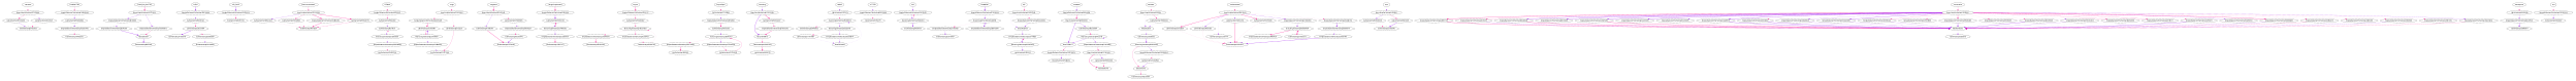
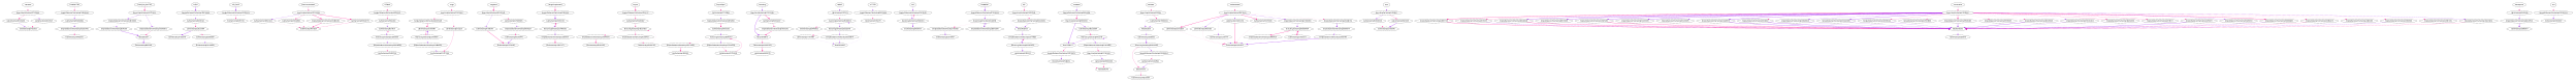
  digraph {
    fontname=Inter
    node [fontname=Inter]
    edge [arrowhead=diamond color=deeppink fontname=Inter style=dotted]
    character
    BranchingVertexImpl27931868
    CallVertexImpl21303468
    CallVertexImpl24537021
    EndVertexImpl9753363
    CHARACTER
    SimpleStatementVertexImpl14694596
    CallVertexImpl19489882
    SimpleStatementVertexImpl13535442
    EndVertexImpl11462920
    CHAR_IN_QUOTES
    BranchingVertexImpl26712630
    SimpleStatementVertexImpl27419889
    SimpleStatementVertexImpl10578812
    SimpleStatementVertexImpl504059
    fake5060581
    EndVertexImpl885589
    CODE
    SimpleStatementVertexImpl19474866
    CallVertexImpl3906143
    CallVertexImpl25031794
    CallVertexImpl17660140
    CallVertexImpl29985819
    EndVertexImpl24144599
    HEX_DIGIT
    SimpleStatementVertexImpl19765316
    EndVertexImpl6791730
    basicLexicalAtom
    BranchingVertexImpl22339083
    CallVertexImpl30621423
    CallVertexImpl29947460
    SimpleStatementVertexImpl10483080
    CallVertexImpl16628775
    EndVertexImpl4972921
    STRING
    SimpleStatementVertexImpl8182872
    CallVertexImpl7642812
    CallVertexImpl8316010
    BranchingVertexImpl12987399
    SimpleStatementVertexImpl18628899
    EndVertexImpl23482138
    range
    BranchingVertexImpl12433497
    SimpleStatementVertexImpl28473474
    CallVertexImpl5132228
    CallVertexImpl20439454
    EndVertexImpl22477088
    BranchingVertexImpl29187880
    SimpleStatementVertexImpl31484690
    rangeItem
    BranchingVertexImpl26342940
    CallVertexImpl11985797
    CallVertexImpl27966505
    EndVertexImpl2578640
    SimpleStatementVertexImpl8642324
    CallVertexImpl18050470
    rangeComplement
    SimpleStatementVertexImpl2243995
    CallVertexImpl29010136
    BranchingVertexImpl27461382
    SimpleStatementVertexImpl25584310
    EndVertexImpl33197371
    import
    SimpleStatementVertexImpl1003117
    CallVertexImpl10461487
    BranchingVertexImpl15231583
    SimpleStatementVertexImpl21544350
    SimpleStatementVertexImpl1208762
    EndVertexImpl15062562
    CallVertexImpl11986792
    importSpec
    CallVertexImpl27241660
    SimpleStatementVertexImpl12974590
    CallVertexImpl8100393
    BranchingVertexImpl28943101
    SimpleStatementVertexImpl20279420
    SimpleStatementVertexImpl17009528
    EndVertexImpl368061
    CallVertexImpl22750625
    renaming
    BranchingVertexImpl30520395
    fake24940415
    CallVertexImpl14534017
    CallVertexImpl16985333
    SimpleStatementVertexImpl11600272
    EndVertexImpl9680171
    NAME
    CallVertexImpl2221573
    BranchingVertexImpl25099574
    EndVertexImpl25449832
    BranchingVertexImpl8252845
    CallVertexImpl17704464
    SimpleStatementVertexImpl15590814
    fake5964454
    LETTER
    SimpleStatementVertexImpl8820686
    EndVertexImpl5792771
    WS
    SimpleStatementVertexImpl29025781
    BranchingVertexImpl21983521
    EndVertexImpl9198159
    COMMENT
    SimpleStatementVertexImpl27825828
    BranchingVertexImpl20048819
    SimpleStatementVertexImpl730993
    SimpleStatementVertexImpl26673841
    EndVertexImpl20578407
    INT
    BranchingVertexImpl24097528
    fake24612108
    SimpleStatementVertexImpl19229299
    SimpleStatementVertexImpl30714629
    BranchingVertexImpl19395833
    EndVertexImpl5159307
    metadata
    SimpleStatementVertexImpl9684455
    BranchingVertexImpl6616830
    fake27424271
    CallVertexImpl16239564
    SimpleStatementVertexImpl30279879
    BranchingVertexImpl4423115
    EndVertexImpl27649252
    SimpleStatementVertexImpl21404265
    BranchingVertexImpl33140442
    fake16045747
    CallVertexImpl6690098
    attribute
    BranchingVertexImpl553984
    fake5623615
    CallVertexImpl11683292
    CallVertexImpl3651852
    BranchingVertexImpl29839245
    fake8778710
    SimpleStatementVertexImpl29249852
    EndVertexImpl16239569
    CallVertexImpl3437640
    attributeValue
    BranchingVertexImpl28619341
    CallVertexImpl30732921
    CallVertexImpl24835125
    CallVertexImpl20373774
    CallVertexImpl32602739
    CallVertexImpl10375036
    SimpleStatementVertexImpl27980180
    SimpleStatementVertexImpl28434154
    EndVertexImpl10609370
    BranchingVertexImpl18686494
    SimpleStatementVertexImpl9981974
    SimpleStatementVertexImpl24416429
    CallVertexImpl24729212
    SimpleStatementVertexImpl31085410
    term
    BranchingVertexImpl2492457
    CallVertexImpl30926038
    CallVertexImpl8523091
    EndVertexImpl3736840
    punctuation
    BranchingVertexImpl14915851
    SimpleStatementVertexImpl22967703
    SimpleStatementVertexImpl8011378
    SimpleStatementVertexImpl26848924
    SimpleStatementVertexImpl9875896
    SimpleStatementVertexImpl23979233
    SimpleStatementVertexImpl30255079
    SimpleStatementVertexImpl13259915
    SimpleStatementVertexImpl24420676
    SimpleStatementVertexImpl502892
    SimpleStatementVertexImpl29946829
    SimpleStatementVertexImpl33443850
    SimpleStatementVertexImpl20501244
    SimpleStatementVertexImpl27501868
    SimpleStatementVertexImpl11596466
    SimpleStatementVertexImpl17678065
    SimpleStatementVertexImpl24305806
    SimpleStatementVertexImpl16030403
    SimpleStatementVertexImpl14454858
    SimpleStatementVertexImpl8718717
    SimpleStatementVertexImpl3278971
    SimpleStatementVertexImpl13289591
    SimpleStatementVertexImpl19868466
    SimpleStatementVertexImpl29162475
    SimpleStatementVertexImpl4145085
    SimpleStatementVertexImpl7456188
    SimpleStatementVertexImpl23911352
    SimpleStatementVertexImpl30223234
    fake16949279
    EndVertexImpl5556643
    namespace
    CallVertexImpl6843626
    SimpleStatementVertexImpl24147539
    EndVertexImpl29789811
    test
    SimpleStatementVertexImpl28250063
    EndVertexImpl3609917
    character -> BranchingVertexImpl27931868 [arrowhead=normal]
    BranchingVertexImpl27931868 -> CallVertexImpl21303468 [style=solid]
    BranchingVertexImpl27931868 -> CallVertexImpl24537021 [arrowhead=normal color=purple]
    CallVertexImpl21303468 -> EndVertexImpl9753363 [arrowhead=normal color=purple style=solid]
    CallVertexImpl24537021 -> EndVertexImpl9753363
    CHARACTER -> SimpleStatementVertexImpl14694596 [arrowhead=normal style=solid]
    SimpleStatementVertexImpl14694596 -> CallVertexImpl19489882 [arrowhead=normal color=purple style=solid]
    CallVertexImpl19489882 -> SimpleStatementVertexImpl13535442 [color=purple]
    SimpleStatementVertexImpl13535442 -> EndVertexImpl11462920
    CHAR_IN_QUOTES -> BranchingVertexImpl26712630 [arrowhead=normal style=bold]
    BranchingVertexImpl26712630 -> SimpleStatementVertexImpl27419889 [color=purple style=solid]
    BranchingVertexImpl26712630 -> SimpleStatementVertexImpl10578812 [color=purple style=solid]
    SimpleStatementVertexImpl27419889 -> SimpleStatementVertexImpl504059 [arrowhead=normal color=purple]
    SimpleStatementVertexImpl10578812 -> fake5060581 [style=solid]
    SimpleStatementVertexImpl504059 -> fake5060581 [color=purple style=bold]
    fake5060581 -> EndVertexImpl885589 [color=purple style=bold]
    CODE -> SimpleStatementVertexImpl19474866 [color=purple style=bold]
    SimpleStatementVertexImpl19474866 -> CallVertexImpl3906143 [arrowhead=normal color=purple]
    CallVertexImpl3906143 -> CallVertexImpl25031794 [style=solid]
    CallVertexImpl25031794 -> CallVertexImpl17660140 [arrowhead=normal color=purple style=bold]
    CallVertexImpl25031794 -> CallVertexImpl29985819 [arrowhead=normal]
    CallVertexImpl29985819 -> EndVertexImpl24144599 [arrowhead=normal color=purple]
    HEX_DIGIT -> SimpleStatementVertexImpl19765316 [color=purple style=bold]
    SimpleStatementVertexImpl19765316 -> EndVertexImpl6791730 [style=solid]
    basicLexicalAtom -> BranchingVertexImpl22339083 [arrowhead=normal style=solid]
    BranchingVertexImpl22339083 -> CallVertexImpl30621423 [arrowhead=normal color=purple style=solid]
    BranchingVertexImpl22339083 -> CallVertexImpl29947460 [arrowhead=normal style=solid]
    BranchingVertexImpl22339083 -> SimpleStatementVertexImpl10483080 [arrowhead=normal style=bold]
    BranchingVertexImpl22339083 -> CallVertexImpl16628775 [style=bold]
    CallVertexImpl30621423 -> EndVertexImpl4972921 [arrowhead=normal]
    CallVertexImpl29947460 -> EndVertexImpl4972921 [arrowhead=normal]
    SimpleStatementVertexImpl10483080 -> EndVertexImpl4972921 [arrowhead=normal style=bold]
    CallVertexImpl16628775 -> EndVertexImpl4972921 [arrowhead=normal style=solid]
    STRING -> SimpleStatementVertexImpl8182872
    SimpleStatementVertexImpl8182872 -> CallVertexImpl7642812 [arrowhead=normal style=solid]
    CallVertexImpl7642812 -> CallVertexImpl8316010 [arrowhead=normal color=purple]
    CallVertexImpl8316010 -> BranchingVertexImpl12987399 [arrowhead=normal color=purple]
    BranchingVertexImpl12987399 -> CallVertexImpl8316010 [arrowhead=normal]
    BranchingVertexImpl12987399 -> SimpleStatementVertexImpl18628899 [arrowhead=normal color=purple]
    SimpleStatementVertexImpl18628899 -> EndVertexImpl23482138 [arrowhead=normal]
    range -> BranchingVertexImpl12433497
    BranchingVertexImpl12433497 -> SimpleStatementVertexImpl28473474 [arrowhead=normal]
    BranchingVertexImpl12433497 -> CallVertexImpl5132228 [arrowhead=normal]
    SimpleStatementVertexImpl28473474 -> CallVertexImpl20439454 [style=bold]
    CallVertexImpl5132228 -> EndVertexImpl22477088 [style=solid]
    CallVertexImpl20439454 -> BranchingVertexImpl29187880 [arrowhead=normal style=solid]
    BranchingVertexImpl29187880 -> CallVertexImpl20439454 [color=purple style=bold]
    BranchingVertexImpl29187880 -> SimpleStatementVertexImpl31484690 [arrowhead=normal color=purple]
    SimpleStatementVertexImpl31484690 -> EndVertexImpl22477088 [arrowhead=normal color=purple]
    rangeItem -> BranchingVertexImpl26342940 [style=bold]
    BranchingVertexImpl26342940 -> CallVertexImpl11985797 [arrowhead=normal color=purple style=solid]
    BranchingVertexImpl26342940 -> CallVertexImpl27966505 [arrowhead=normal]
    CallVertexImpl11985797 -> EndVertexImpl2578640 [style=bold]
    CallVertexImpl27966505 -> SimpleStatementVertexImpl8642324 [arrowhead=normal color=purple]
    SimpleStatementVertexImpl8642324 -> CallVertexImpl18050470
    CallVertexImpl18050470 -> EndVertexImpl2578640 [arrowhead=normal color=purple style=bold]
    rangeComplement -> SimpleStatementVertexImpl2243995 [arrowhead=normal style=bold]
    SimpleStatementVertexImpl2243995 -> CallVertexImpl29010136 [color=purple style=bold]
    CallVertexImpl29010136 -> BranchingVertexImpl27461382 [color=purple]
    BranchingVertexImpl27461382 -> CallVertexImpl29010136 [arrowhead=normal style=bold]
    BranchingVertexImpl27461382 -> SimpleStatementVertexImpl25584310 [arrowhead=normal color=purple style=solid]
    SimpleStatementVertexImpl25584310 -> EndVertexImpl33197371 [arrowhead=normal style=bold]
    import -> SimpleStatementVertexImpl1003117 [style=bold]
    SimpleStatementVertexImpl1003117 -> CallVertexImpl10461487 [arrowhead=normal style=solid]
    CallVertexImpl10461487 -> BranchingVertexImpl15231583 [arrowhead=normal style=solid]
    BranchingVertexImpl15231583 -> SimpleStatementVertexImpl21544350 [arrowhead=normal]
    BranchingVertexImpl15231583 -> SimpleStatementVertexImpl1208762 [arrowhead=normal style=solid]
    SimpleStatementVertexImpl21544350 -> EndVertexImpl15062562 [arrowhead=normal style=bold]
    SimpleStatementVertexImpl1208762 -> CallVertexImpl11986792 [arrowhead=normal]
    CallVertexImpl11986792 -> BranchingVertexImpl15231583 [arrowhead=normal]
    importSpec -> CallVertexImpl27241660
    CallVertexImpl27241660 -> SimpleStatementVertexImpl12974590 [arrowhead=normal color=purple]
    SimpleStatementVertexImpl12974590 -> CallVertexImpl8100393 [style=bold]
    CallVertexImpl8100393 -> BranchingVertexImpl28943101 [color=purple]
    BranchingVertexImpl28943101 -> SimpleStatementVertexImpl20279420 [arrowhead=normal]
    BranchingVertexImpl28943101 -> SimpleStatementVertexImpl17009528 [arrowhead=normal color=purple style=solid]
    SimpleStatementVertexImpl20279420 -> EndVertexImpl368061 [style=bold]
    SimpleStatementVertexImpl17009528 -> CallVertexImpl22750625 [style=solid]
    CallVertexImpl22750625 -> BranchingVertexImpl28943101 [arrowhead=normal style=solid]
    renaming -> BranchingVertexImpl30520395 [color=purple style=solid]
    BranchingVertexImpl30520395 -> fake24940415 [color=purple style=bold]
    BranchingVertexImpl30520395 -> CallVertexImpl14534017 [arrowhead=normal style=bold]
    fake24940415 -> CallVertexImpl16985333 [style=solid]
    CallVertexImpl14534017 -> SimpleStatementVertexImpl11600272 [arrowhead=normal style=solid]
    CallVertexImpl16985333 -> EndVertexImpl9680171 [style=bold]
    SimpleStatementVertexImpl11600272 -> fake24940415 [arrowhead=normal style=bold]
    NAME -> CallVertexImpl2221573 [color=purple]
    CallVertexImpl2221573 -> BranchingVertexImpl25099574 [arrowhead=normal]
    BranchingVertexImpl25099574 -> EndVertexImpl25449832 [arrowhead=normal]
    BranchingVertexImpl25099574 -> BranchingVertexImpl8252845 [arrowhead=normal color=purple style=solid]
    BranchingVertexImpl8252845 -> CallVertexImpl17704464
    BranchingVertexImpl8252845 -> SimpleStatementVertexImpl15590814 [arrowhead=normal color=purple style=solid]
    CallVertexImpl17704464 -> fake5964454 [arrowhead=normal color=purple]
    SimpleStatementVertexImpl15590814 -> fake5964454 [arrowhead=normal color=purple style=solid]
    fake5964454 -> BranchingVertexImpl25099574 [arrowhead=normal color=purple]
    LETTER -> SimpleStatementVertexImpl8820686 [arrowhead=normal color=purple]
    SimpleStatementVertexImpl8820686 -> EndVertexImpl5792771 [arrowhead=normal]
    WS -> SimpleStatementVertexImpl29025781 [color=purple style=solid]
    SimpleStatementVertexImpl29025781 -> BranchingVertexImpl21983521 [color=purple style=solid]
    BranchingVertexImpl21983521 -> SimpleStatementVertexImpl29025781 [style=solid]
    BranchingVertexImpl21983521 -> EndVertexImpl9198159 [arrowhead=normal color=purple style=bold]
    COMMENT -> SimpleStatementVertexImpl27825828 [color=purple style=bold]
    SimpleStatementVertexImpl27825828 -> BranchingVertexImpl20048819 [color=purple style=solid]
    BranchingVertexImpl20048819 -> SimpleStatementVertexImpl730993
    BranchingVertexImpl20048819 -> SimpleStatementVertexImpl26673841 [color=purple style=solid]
    SimpleStatementVertexImpl730993 -> EndVertexImpl20578407 [color=purple style=solid]
    SimpleStatementVertexImpl26673841 -> BranchingVertexImpl20048819 [arrowhead=normal color=purple style=solid]
    INT -> BranchingVertexImpl24097528 [style=solid]
    BranchingVertexImpl24097528 -> fake24612108 [arrowhead=normal color=purple]
    BranchingVertexImpl24097528 -> SimpleStatementVertexImpl19229299 [arrowhead=normal]
    fake24612108 -> SimpleStatementVertexImpl30714629 [arrowhead=normal color=purple style=solid]
    SimpleStatementVertexImpl19229299 -> fake24612108 [color=purple style=solid]
    SimpleStatementVertexImpl30714629 -> BranchingVertexImpl19395833 [arrowhead=normal color=purple style=bold]
    BranchingVertexImpl19395833 -> SimpleStatementVertexImpl30714629
    BranchingVertexImpl19395833 -> EndVertexImpl5159307 [color=purple style=solid]
    metadata -> SimpleStatementVertexImpl9684455 [color=purple style=solid]
    SimpleStatementVertexImpl9684455 -> BranchingVertexImpl6616830 [style=bold]
    BranchingVertexImpl6616830 -> fake27424271 [color=purple style=bold]
    BranchingVertexImpl6616830 -> CallVertexImpl16239564 [color=purple style=solid]
    fake27424271 -> SimpleStatementVertexImpl30279879 [arrowhead=normal style=solid]
    CallVertexImpl16239564 -> BranchingVertexImpl4423115 [style=solid]
    SimpleStatementVertexImpl30279879 -> EndVertexImpl27649252 [color=purple style=solid]
    BranchingVertexImpl4423115 -> fake27424271 [arrowhead=normal color=purple style=solid]
    BranchingVertexImpl4423115 -> SimpleStatementVertexImpl21404265 [arrowhead=normal color=purple style=solid]
    SimpleStatementVertexImpl21404265 -> BranchingVertexImpl33140442 [style=solid]
-   BranchingVertexImpl33140442 -> fake16045747 [arrowhead=normal style=bold]
+   BranchingVertexImpl33140442 -> fake16045747 [arrowhead=normal]
    BranchingVertexImpl33140442 -> CallVertexImpl6690098 [color=purple style=solid]
    fake16045747 -> BranchingVertexImpl4423115 [arrowhead=normal color=purple]
    CallVertexImpl6690098 -> fake16045747 [style=solid]
    attribute -> BranchingVertexImpl553984 [arrowhead=normal]
    BranchingVertexImpl553984 -> fake5623615 [color=purple]
    BranchingVertexImpl553984 -> CallVertexImpl11683292 [style=solid]
    fake5623615 -> CallVertexImpl3651852 [arrowhead=normal color=purple]
    CallVertexImpl11683292 -> fake5623615 [arrowhead=normal color=purple]
    CallVertexImpl3651852 -> BranchingVertexImpl29839245 [color=purple style=bold]
    BranchingVertexImpl29839245 -> fake8778710 [style=solid]
    BranchingVertexImpl29839245 -> SimpleStatementVertexImpl29249852 [arrowhead=normal color=purple style=solid]
    fake8778710 -> EndVertexImpl16239569 [arrowhead=normal style=solid]
    SimpleStatementVertexImpl29249852 -> CallVertexImpl3437640 [arrowhead=normal]
    CallVertexImpl3437640 -> fake8778710 [color=purple style=solid]
    attributeValue -> BranchingVertexImpl28619341
    BranchingVertexImpl28619341 -> CallVertexImpl30732921 [arrowhead=normal style=bold]
    BranchingVertexImpl28619341 -> CallVertexImpl24835125 [color=purple style=solid]
    BranchingVertexImpl28619341 -> CallVertexImpl20373774 [color=purple]
    BranchingVertexImpl28619341 -> CallVertexImpl32602739 [arrowhead=normal color=purple]
    BranchingVertexImpl28619341 -> CallVertexImpl10375036 [style=bold]
    BranchingVertexImpl28619341 -> SimpleStatementVertexImpl27980180 [color=purple style=solid]
    BranchingVertexImpl28619341 -> SimpleStatementVertexImpl28434154 [arrowhead=normal]
    CallVertexImpl30732921 -> EndVertexImpl10609370 [arrowhead=normal]
    CallVertexImpl24835125 -> EndVertexImpl10609370
    CallVertexImpl20373774 -> EndVertexImpl10609370 [color=purple]
    CallVertexImpl32602739 -> EndVertexImpl10609370 [style=bold]
    CallVertexImpl10375036 -> EndVertexImpl10609370 [arrowhead=normal]
    SimpleStatementVertexImpl27980180 -> BranchingVertexImpl18686494 [color=purple style=solid]
    SimpleStatementVertexImpl28434154 -> SimpleStatementVertexImpl9981974 [color=purple style=bold]
    BranchingVertexImpl18686494 -> SimpleStatementVertexImpl24416429 [arrowhead=normal style=bold]
    BranchingVertexImpl18686494 -> CallVertexImpl24729212 [style=solid]
    SimpleStatementVertexImpl9981974 -> SimpleStatementVertexImpl31085410 [arrowhead=normal color=purple]
    SimpleStatementVertexImpl24416429 -> EndVertexImpl10609370 [arrowhead=normal color=purple]
    CallVertexImpl24729212 -> BranchingVertexImpl18686494 [style=bold]
    SimpleStatementVertexImpl31085410 -> EndVertexImpl10609370 [color=purple style=bold]
    term -> BranchingVertexImpl2492457 [color=purple]
    BranchingVertexImpl2492457 -> CallVertexImpl30926038 [arrowhead=normal color=purple style=solid]
    BranchingVertexImpl2492457 -> CallVertexImpl8523091 [arrowhead=normal style=solid]
    CallVertexImpl30926038 -> EndVertexImpl3736840
    CallVertexImpl8523091 -> EndVertexImpl3736840 [color=purple style=bold]
    punctuation -> BranchingVertexImpl14915851 [style=solid]
    BranchingVertexImpl14915851 -> SimpleStatementVertexImpl22967703 [style=bold]
    BranchingVertexImpl14915851 -> SimpleStatementVertexImpl8011378 [style=solid]
    BranchingVertexImpl14915851 -> SimpleStatementVertexImpl26848924 [arrowhead=normal color=purple style=bold]
    BranchingVertexImpl14915851 -> SimpleStatementVertexImpl9875896 [color=purple style=bold]
    BranchingVertexImpl14915851 -> SimpleStatementVertexImpl23979233 [arrowhead=normal color=purple style=bold]
    BranchingVertexImpl14915851 -> SimpleStatementVertexImpl30255079 [color=purple style=bold]
    BranchingVertexImpl14915851 -> SimpleStatementVertexImpl13259915 [color=purple]
    BranchingVertexImpl14915851 -> SimpleStatementVertexImpl24420676 [color=purple style=bold]
    BranchingVertexImpl14915851 -> SimpleStatementVertexImpl502892
    BranchingVertexImpl14915851 -> SimpleStatementVertexImpl29946829 [color=purple style=solid]
    BranchingVertexImpl14915851 -> SimpleStatementVertexImpl33443850 [color=purple style=bold]
    BranchingVertexImpl14915851 -> SimpleStatementVertexImpl20501244 [arrowhead=normal style=solid]
    BranchingVertexImpl14915851 -> SimpleStatementVertexImpl27501868 [arrowhead=normal]
    BranchingVertexImpl14915851 -> SimpleStatementVertexImpl11596466 [arrowhead=normal style=bold]
    BranchingVertexImpl14915851 -> SimpleStatementVertexImpl17678065
    BranchingVertexImpl14915851 -> SimpleStatementVertexImpl24305806 [arrowhead=normal]
    BranchingVertexImpl14915851 -> SimpleStatementVertexImpl16030403 [color=purple]
    BranchingVertexImpl14915851 -> SimpleStatementVertexImpl14454858 [style=solid]
    BranchingVertexImpl14915851 -> SimpleStatementVertexImpl8718717 [style=solid]
    BranchingVertexImpl14915851 -> SimpleStatementVertexImpl3278971 [arrowhead=normal]
    BranchingVertexImpl14915851 -> SimpleStatementVertexImpl13289591 [arrowhead=normal color=purple style=solid]
    BranchingVertexImpl14915851 -> SimpleStatementVertexImpl19868466 [style=bold]
    BranchingVertexImpl14915851 -> SimpleStatementVertexImpl29162475
    BranchingVertexImpl14915851 -> SimpleStatementVertexImpl4145085
    BranchingVertexImpl14915851 -> SimpleStatementVertexImpl7456188
    BranchingVertexImpl14915851 -> SimpleStatementVertexImpl23911352
    BranchingVertexImpl14915851 -> SimpleStatementVertexImpl30223234 [color=purple style=solid]
    SimpleStatementVertexImpl22967703 -> fake16949279 [arrowhead=normal style=bold]
    SimpleStatementVertexImpl8011378 -> fake16949279 [color=purple style=solid]
    SimpleStatementVertexImpl26848924 -> fake16949279 [arrowhead=normal style=bold]
    SimpleStatementVertexImpl9875896 -> fake16949279 [color=purple]
    SimpleStatementVertexImpl23979233 -> fake16949279 [arrowhead=normal style=bold]
    SimpleStatementVertexImpl30255079 -> fake16949279
    SimpleStatementVertexImpl13259915 -> fake16949279
    SimpleStatementVertexImpl24420676 -> fake16949279 [arrowhead=normal color=purple style=bold]
    SimpleStatementVertexImpl502892 -> fake16949279 [arrowhead=normal color=purple style=bold]
    SimpleStatementVertexImpl29946829 -> fake16949279 [color=purple style=solid]
    SimpleStatementVertexImpl33443850 -> fake16949279 [arrowhead=normal color=purple style=solid]
    SimpleStatementVertexImpl20501244 -> fake16949279 [color=purple style=solid]
    SimpleStatementVertexImpl27501868 -> fake16949279 [color=purple]
    SimpleStatementVertexImpl11596466 -> fake16949279 [color=purple style=bold]
    SimpleStatementVertexImpl17678065 -> fake16949279 [color=purple]
    SimpleStatementVertexImpl24305806 -> fake16949279 [color=purple style=bold]
    SimpleStatementVertexImpl16030403 -> fake16949279 [arrowhead=normal color=purple style=solid]
    SimpleStatementVertexImpl14454858 -> fake16949279 [arrowhead=normal color=purple]
    SimpleStatementVertexImpl8718717 -> fake16949279 [arrowhead=normal color=purple]
    SimpleStatementVertexImpl3278971 -> fake16949279 [arrowhead=normal color=purple style=bold]
    SimpleStatementVertexImpl13289591 -> fake16949279
    SimpleStatementVertexImpl19868466 -> fake16949279 [arrowhead=normal color=purple style=solid]
    SimpleStatementVertexImpl29162475 -> fake16949279 [arrowhead=normal style=solid]
    SimpleStatementVertexImpl4145085 -> fake16949279 [arrowhead=normal color=purple]
    SimpleStatementVertexImpl7456188 -> fake16949279 [arrowhead=normal color=purple style=solid]
    SimpleStatementVertexImpl23911352 -> fake16949279
    SimpleStatementVertexImpl30223234 -> fake16949279 [arrowhead=normal style=solid]
    fake16949279 -> EndVertexImpl5556643 [color=purple]
    namespace -> CallVertexImpl6843626
    CallVertexImpl6843626 -> SimpleStatementVertexImpl24147539 [arrowhead=normal color=purple style=solid]
    SimpleStatementVertexImpl24147539 -> EndVertexImpl29789811 [color=purple style=bold]
    test -> SimpleStatementVertexImpl28250063 [arrowhead=normal]
    SimpleStatementVertexImpl28250063 -> EndVertexImpl3609917 [color=purple style=solid]
  }
